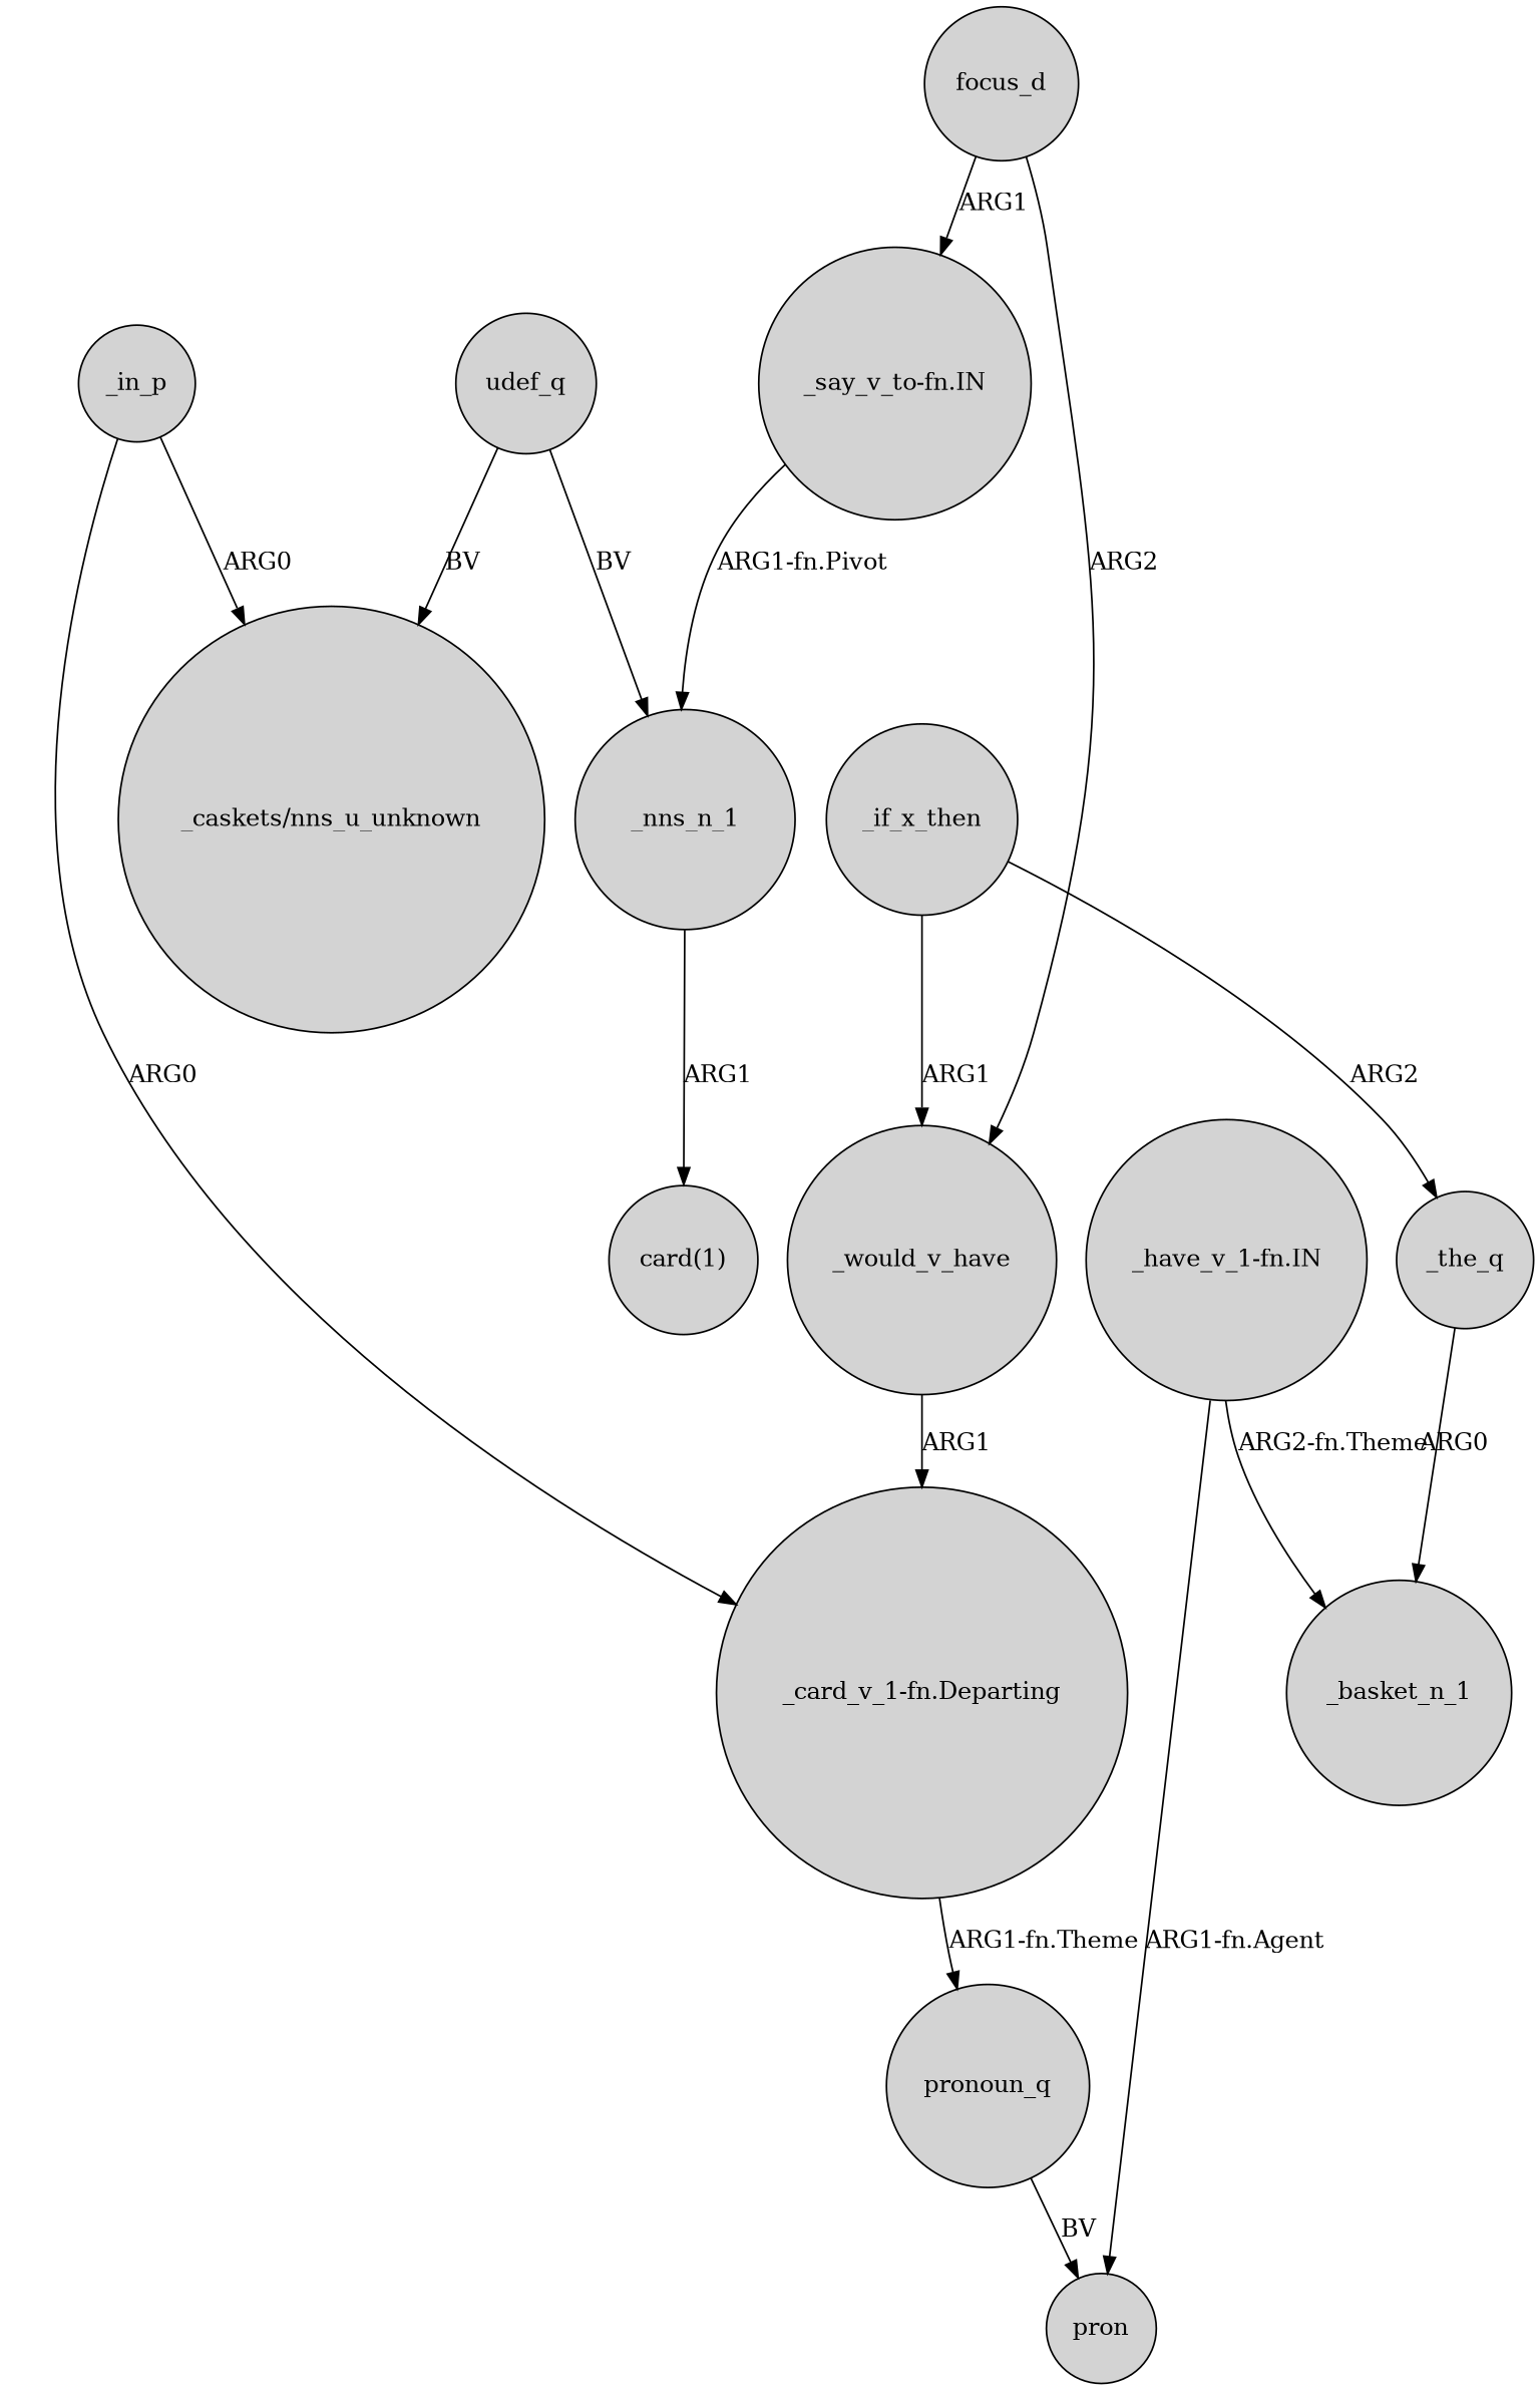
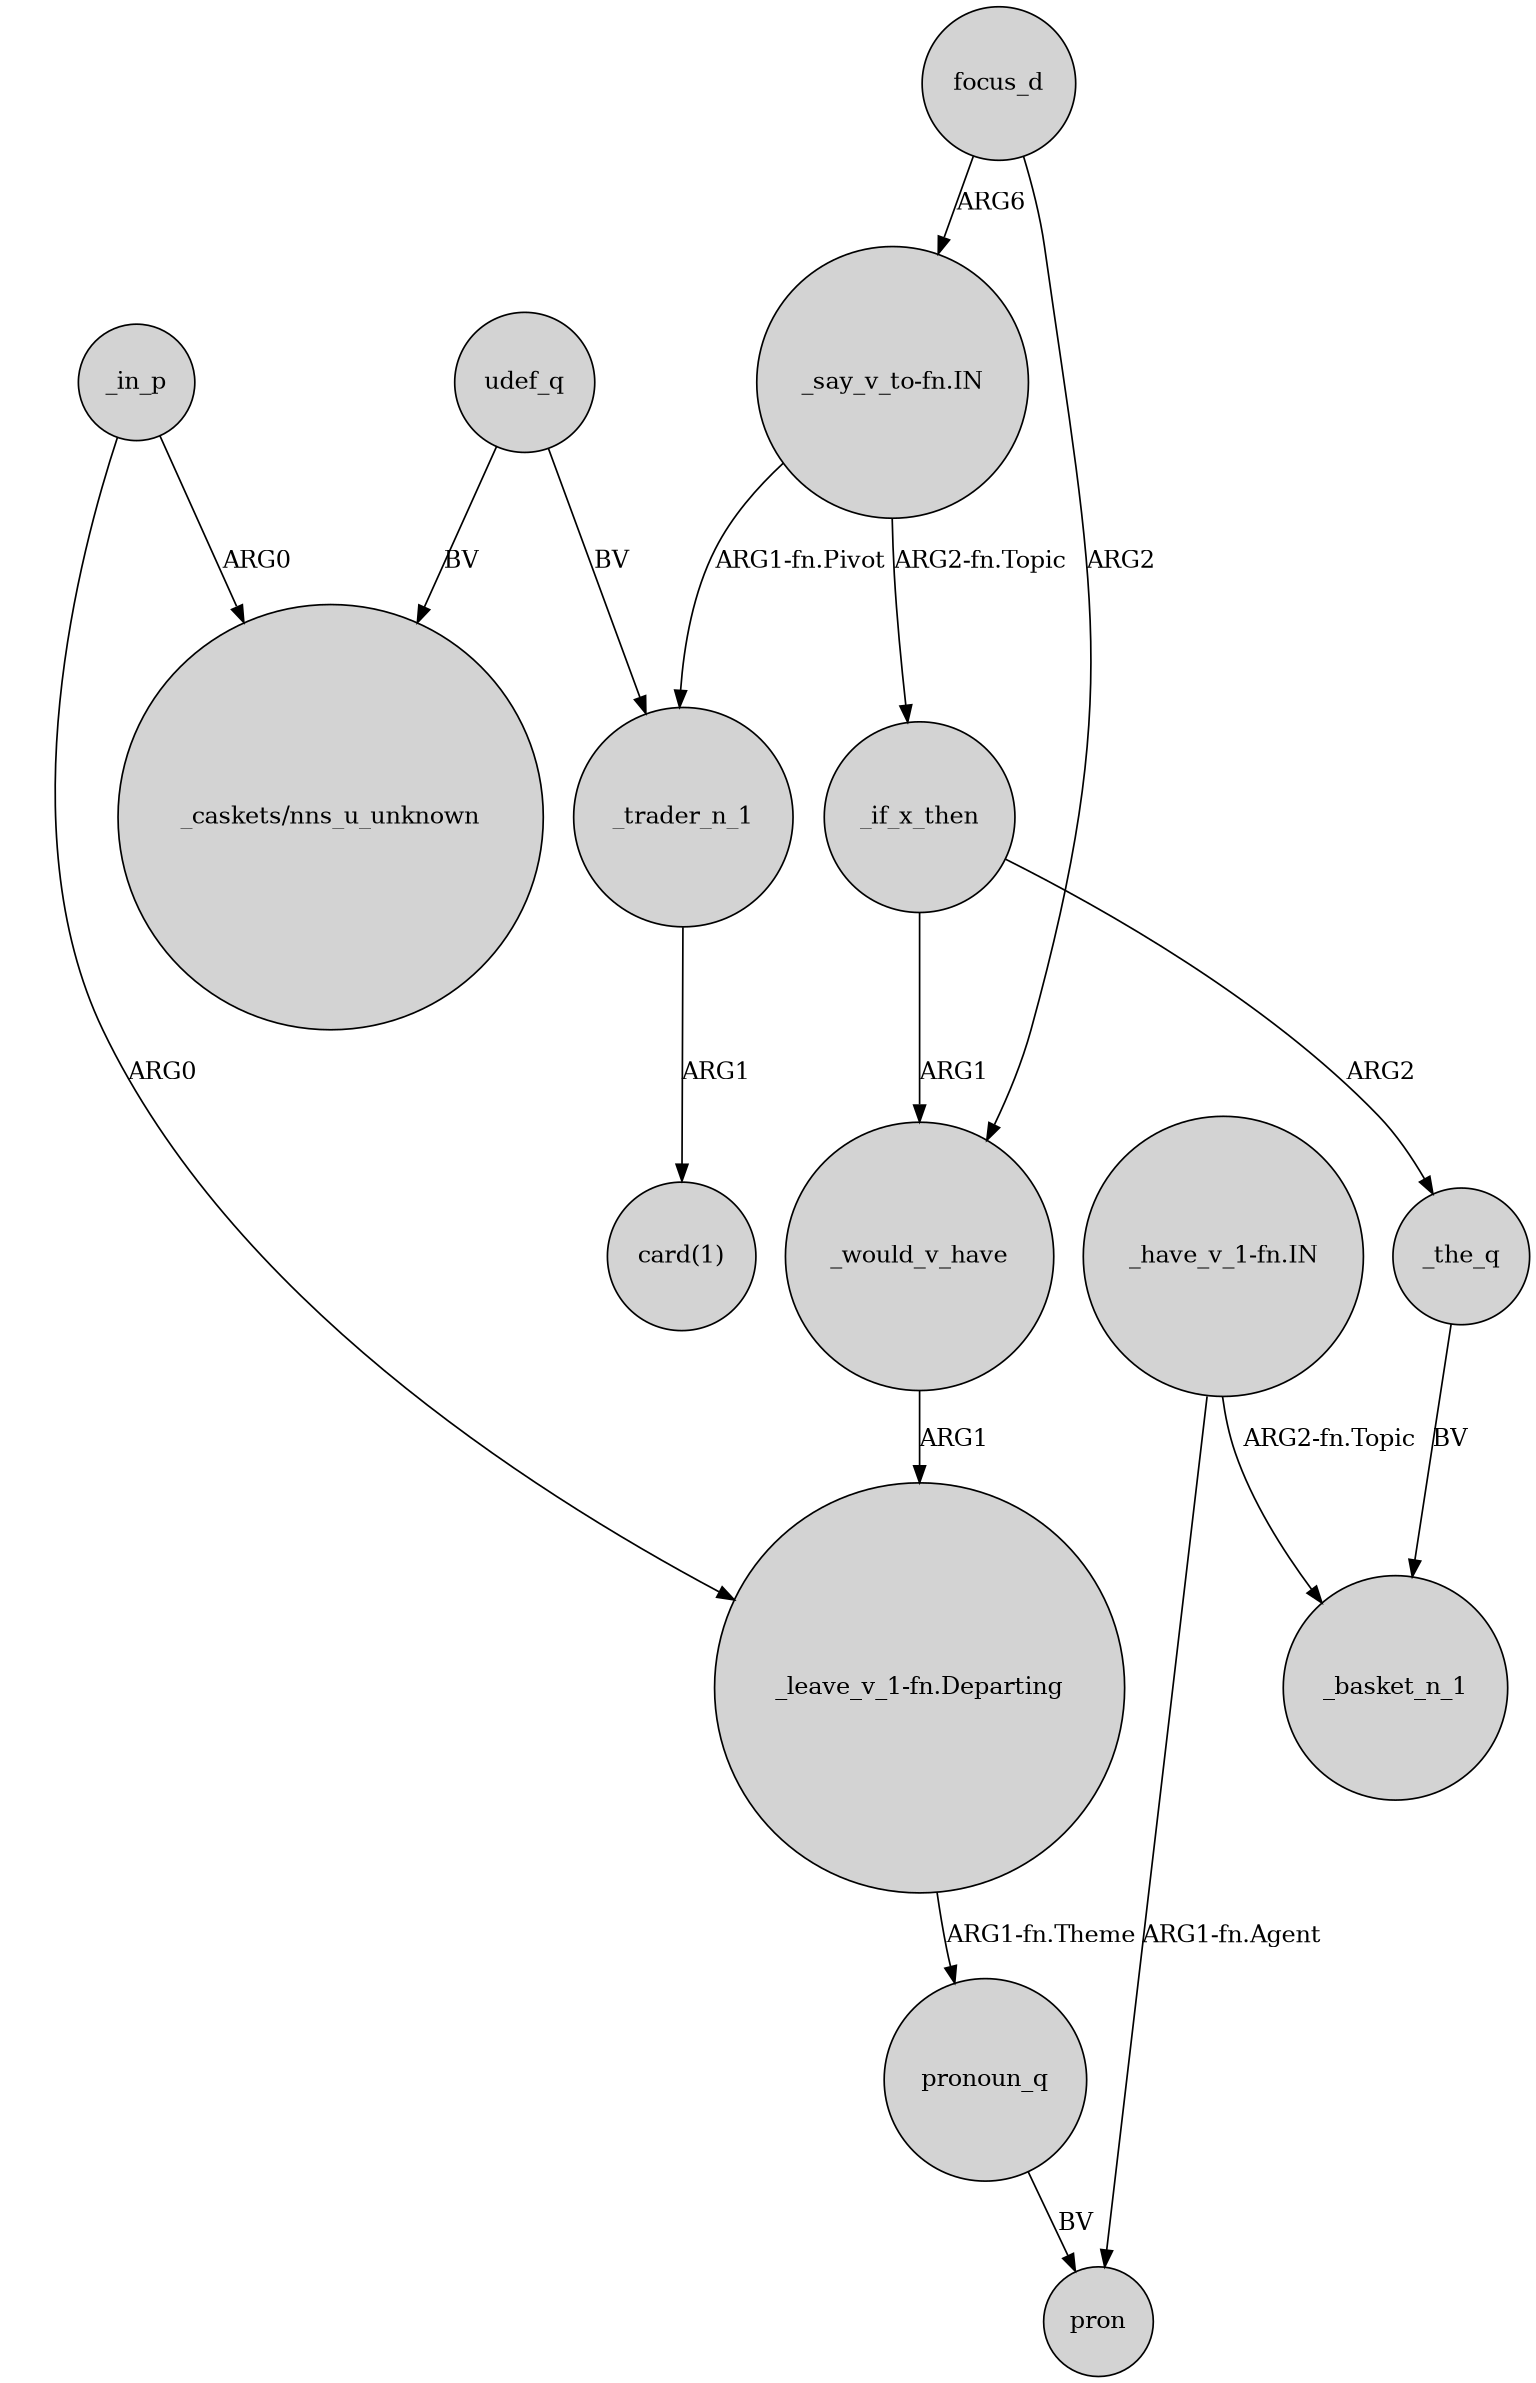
  digraph {
    node [shape=circle style=filled]
    _in_p
-   "_leave_v_1-fn.Departing" [label="_card_v_1-fn.Departing"]
+   "_leave_v_1-fn.Departing"
    "_caskets/nns_u_unknown"
    pronoun_q
    n5 [label=_would_v_have]
    focus_d
    "_say_v_to-fn.IN"
    _if_x_then
-   _trader_n_1 [label=_nns_n_1]
+   _trader_n_1
    _the_q
    "_have_v_1-fn.IN"
    pron
    _basket_n_1
    "card(1)"
    udef_q
    _in_p -> "_leave_v_1-fn.Departing" [label=ARG0]
    _in_p -> "_caskets/nns_u_unknown" [label=ARG0]
    "_leave_v_1-fn.Departing" -> pronoun_q [label="ARG1-fn.Theme"]
    pronoun_q -> pron [label=BV]
    n5 -> "_leave_v_1-fn.Departing" [label=ARG1]
    focus_d -> n5 [label=ARG2]
-   focus_d -> "_say_v_to-fn.IN" [label=ARG1]
+   focus_d -> "_say_v_to-fn.IN" [label=ARG6]
+   "_say_v_to-fn.IN" -> _if_x_then [label="ARG2-fn.Topic"]
    "_say_v_to-fn.IN" -> _trader_n_1 [label="ARG1-fn.Pivot"]
    _if_x_then -> n5 [label=ARG1]
    _if_x_then -> _the_q [label=ARG2]
    _trader_n_1 -> "card(1)" [label=ARG1]
-   _the_q -> _basket_n_1 [label=ARG0]
+   _the_q -> _basket_n_1 [label=BV]
    "_have_v_1-fn.IN" -> pron [label="ARG1-fn.Agent"]
-   "_have_v_1-fn.IN" -> _basket_n_1 [label="ARG2-fn.Theme"]
+   "_have_v_1-fn.IN" -> _basket_n_1 [label="ARG2-fn.Topic"]
    udef_q -> "_caskets/nns_u_unknown" [label=BV]
    udef_q -> _trader_n_1 [label=BV]
  }
